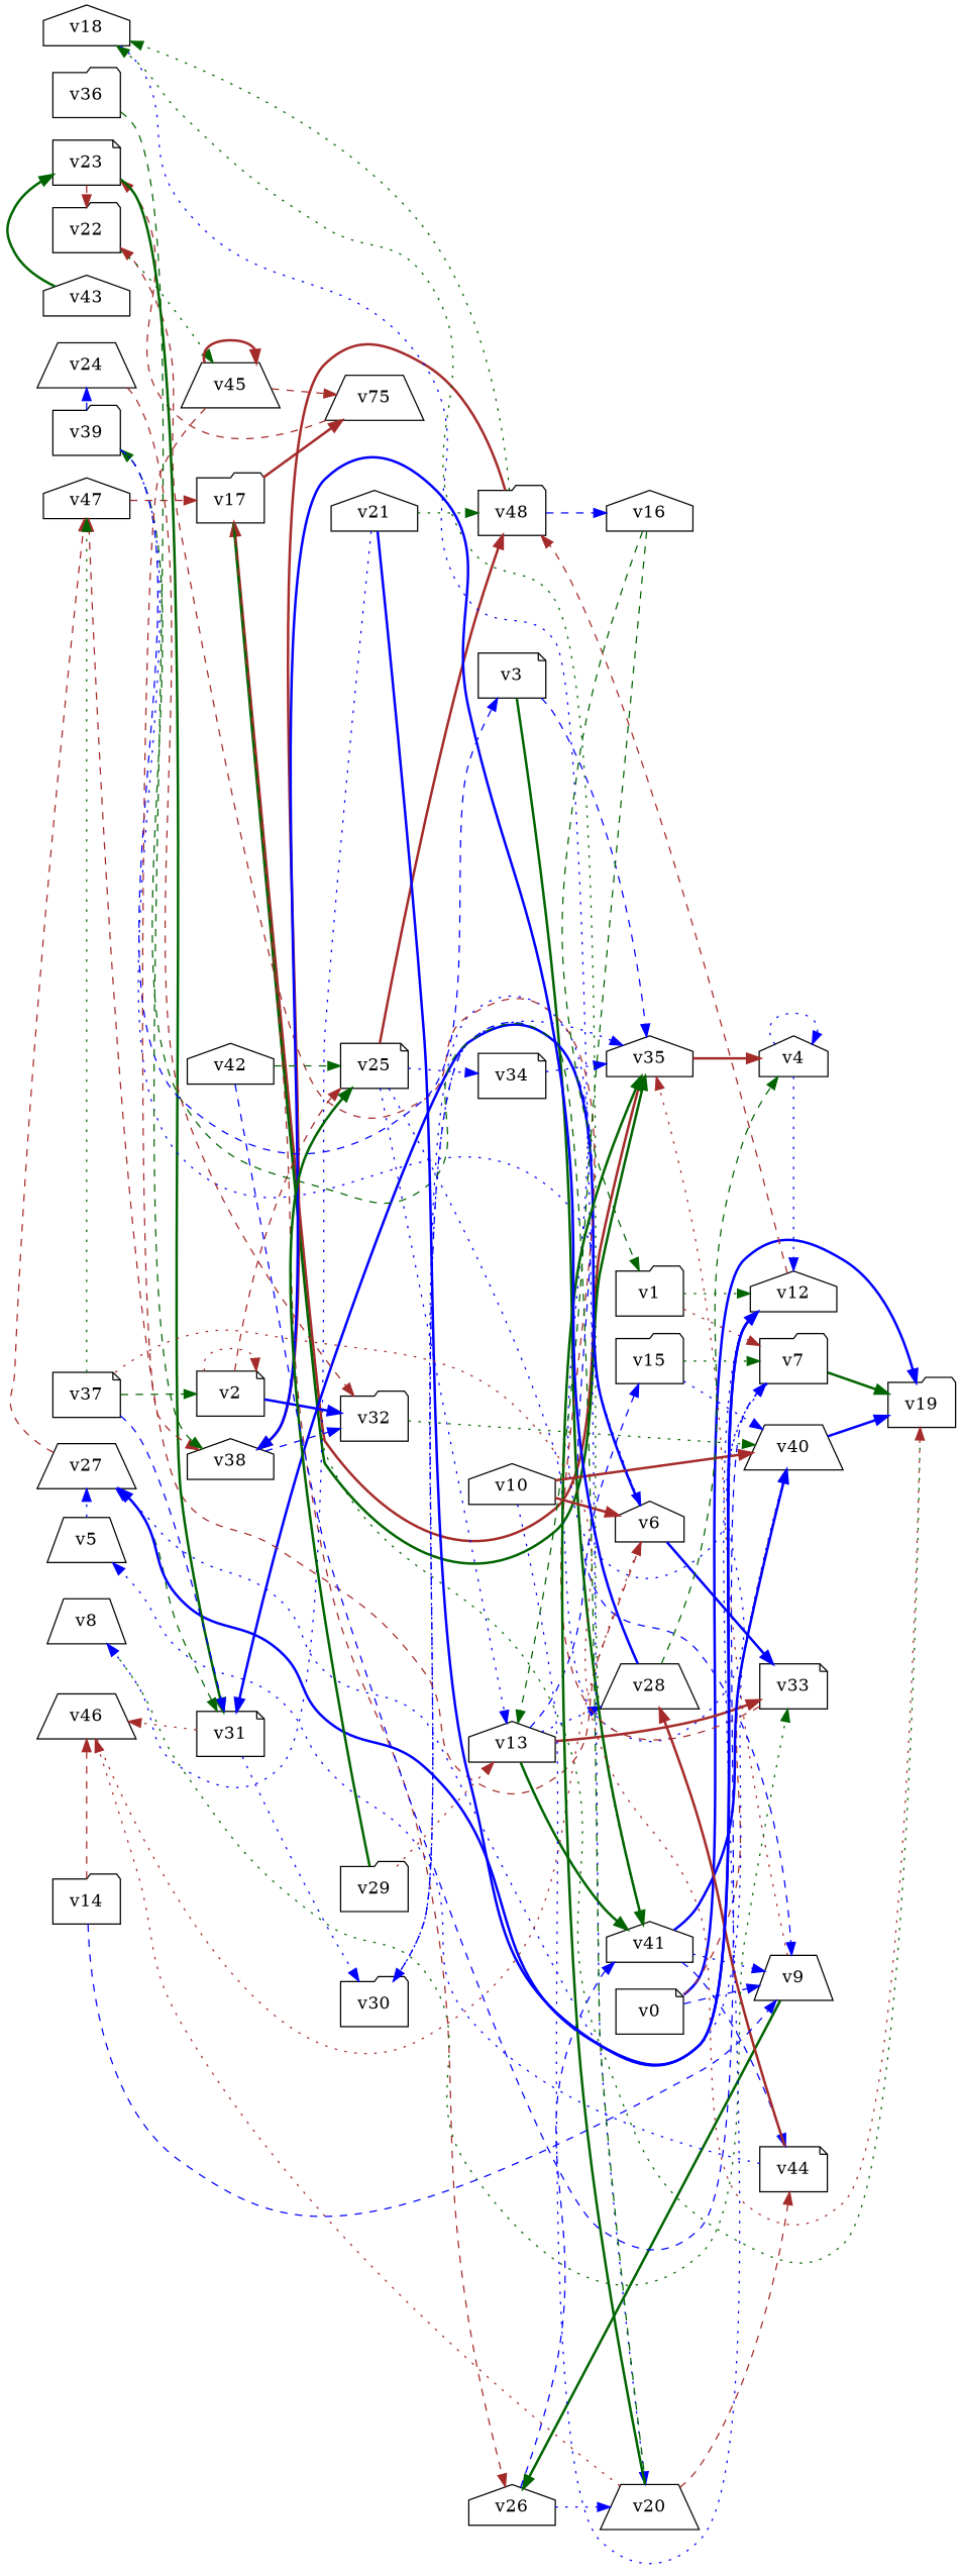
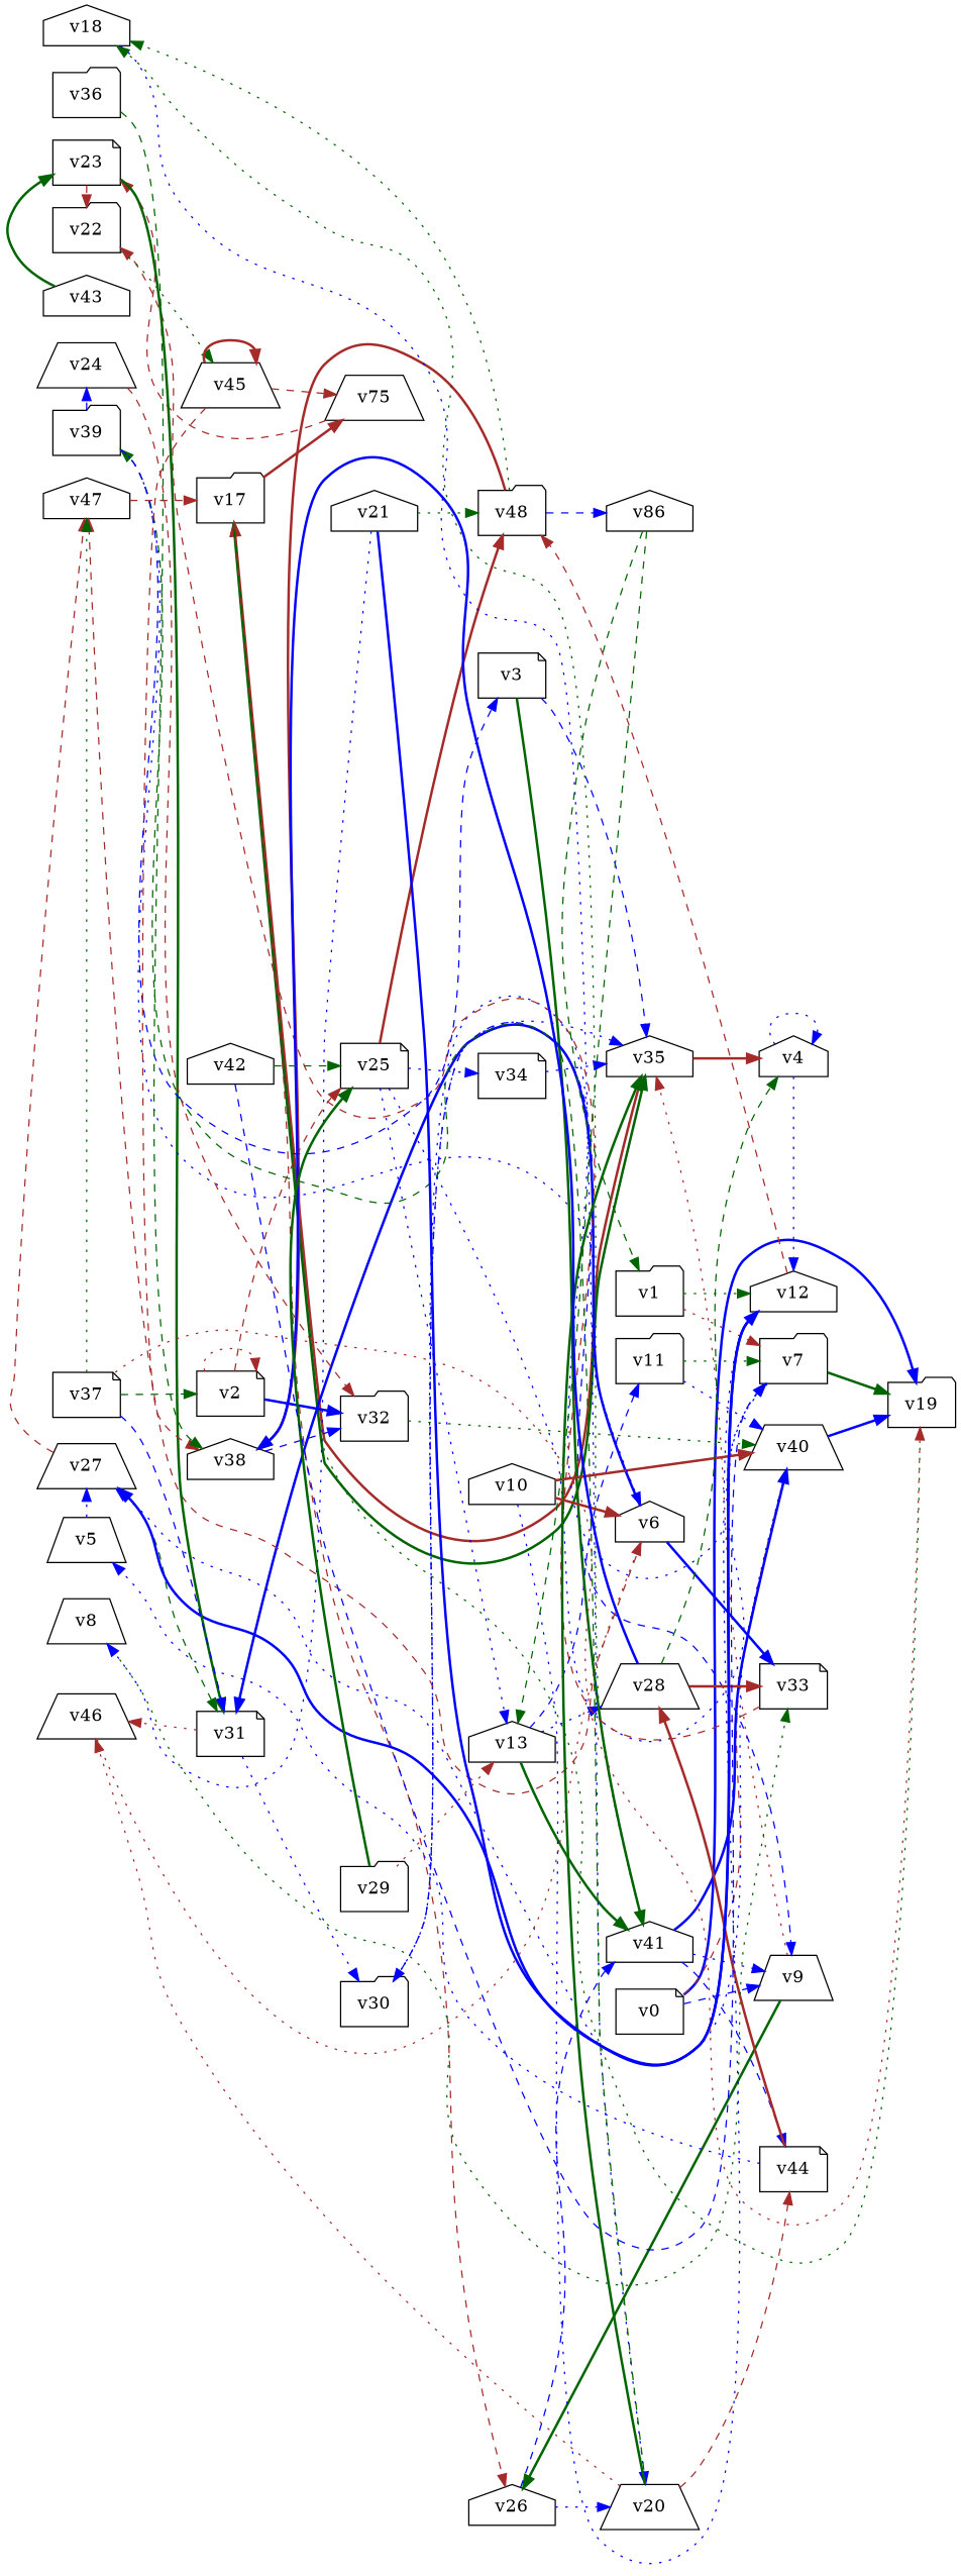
  digraph {
    rankdir=LR
    node [player=1 shape=house]
    edge [color=blue style=dotted]
    v0 [player=0 shape=note]
    v9 [player=0 shape=trapezium]
    v19 [shape=folder]
    v40 [shape=trapezium]
    v35
    v26 [player=0]
    v17 [shape=folder]
    v27 [player=0 shape=trapezium]
    v1 [player=0 shape=folder]
    v7 [player=0 shape=folder]
    v12
    v30 [shape=folder]
    v48 [player=0 shape=folder]
    v2 [player=0 shape=note]
    v25 [player=0 shape=note]
    v32 [shape=folder]
    v13 [player=0]
    v34 [shape=note]
    v3 [shape=note]
    v41 [player=0]
    v4
    v18
    v44 [shape=note]
    v5 [player=0 shape=trapezium]
    v31 [shape=note]
    v47
    v6
    v33 [shape=note]
    v46 [shape=trapezium]
    v22 [shape=folder]
    v8 [shape=trapezium]
    v20 [shape=trapezium]
    v10 [player=0]
-   v11 [shape=folder label=v15]
-   v16
+   v11 [shape=folder]
+   v16 [label=v86]
    v38 [player=0]
    v28 [shape=trapezium]
-   v14 [shape=folder]
    n39 [label=v75 shape=trapezium]
    v23 [shape=note]
    v39 [shape=folder]
    v24 [player=0 shape=trapezium]
    v21
    v45 [player=0 shape=trapezium]
    v29 [shape=folder]
    v36 [shape=folder]
    v37 [player=0 shape=note]
    v42 [player=0]
    v43
    v0 -> v9 [style=dashed]
    v0 -> v19 [constraint="time == 18" style=bold]
    v0 -> v40 [color=brown constraint="time >= 5" style=dashed]
    v9 -> v35 [color=brown constraint="time >= 14"]
    v9 -> v26 [color=darkgreen constraint="time == 9" style=bold]
    v19 -> v17 [color=darkgreen constraint="time % 6 == 2"]
    v40 -> v19 [style=bold]
    v40 -> v27 [constraint="time % 5 == 1"]
    v35 -> v17 [color=brown constraint="(time % 3 == 0) || (time % 5 == 0)" style=bold]
    v35 -> v4 [color=brown style=bold]
    v26 -> v41 [constraint="time >= 12" style=dashed]
    v26 -> v20
    v17 -> v35 [color=darkgreen constraint="time == 12" style=bold]
    v17 -> v26 [color=brown constraint="time % 4 == 0" style=dashed]
    v17 -> n39 [color=brown style=bold]
    v27 -> v31 [color=darkgreen constraint="time == 8" style=dashed]
    v27 -> v47 [color=brown constraint="time <= 7" style=dashed]
    v1 -> v7 [color=brown]
    v1 -> v12 [color=darkgreen]
    v7 -> v19 [color=darkgreen style=bold]
    v7 -> v30 [constraint="time % 3 == 0"]
    v12 -> v27 [constraint="time % 6 == 1" style=bold]
    v12 -> v48 [color=brown constraint="time % 4 == 1" style=dashed]
    v30 -> v9 [constraint="time == 1" style=dashed]
    v30 -> v35 [constraint="time % 3 == 0"]
    v48 -> v18 [color=darkgreen constraint="time == 13"]
    v48 -> v16 [style=dashed]
    v48 -> v38 [color=brown constraint="time == 5" style=bold]
    v2 -> v2 [color=brown]
    v2 -> v25 [color=brown style=dashed]
    v2 -> v32 [style=bold]
    v25 -> v7 [constraint="time % 5 == 0"]
    v25 -> v48 [color=brown style=bold]
    v25 -> v13
    v25 -> v34
    v32 -> v40 [color=darkgreen]
    v13 -> v41 [color=darkgreen style=bold]
-   v13 -> v33 [color=brown style=bold]
+   v28 -> v33 [color=brown style=bold]
    v13 -> v11 [constraint="time <= 11" style=dashed]
    v13 -> v28
    v34 -> v35
    v3 -> v35 [style=dashed]
    v3 -> v41 [color=darkgreen constraint="time % 2 == 0" style=bold]
    v41 -> v9
    v41 -> v40 [style=bold]
    v41 -> v18 [color=darkgreen constraint="time == 18"]
    v41 -> v44 [style=dashed]
    v4 -> v12 [constraint="time == 15"]
    v4 -> v4
    v18 -> v20 [constraint="time % 4 == 3"]
    v44 -> v5 [constraint="time % 4 == 1"]
    v44 -> v28 [color=brown constraint="time % 6 == 1" style=bold]
    v5 -> v27 [constraint="time == 5"]
    v31 -> v30
    v31 -> v46 [color=brown constraint="time == 10"]
    v47 -> v17 [color=brown style=dashed]
    v6 -> v31 [constraint="(time % 2 == 0) || (time % 4 == 2)" style=bold]
    v6 -> v47 [color=brown constraint="time <= 11" style=dashed]
    v6 -> v33 [style=bold]
    v33 -> v22 [color=brown constraint="time >= 8" style=dashed]
    v46 -> v6 [color=brown constraint="time <= 19"]
    v22 -> v45 [color=darkgreen constraint="time % 3 == 0"]
    v8 -> v33 [color=darkgreen constraint="time <= 11"]
    v20 -> v35 [color=darkgreen constraint="time == 4" style=bold]
    v20 -> v44 [color=brown style=dashed]
    v20 -> v46 [color=brown constraint="time == 0"]
    v20 -> v39 [color=darkgreen constraint="time >= 1" style=dashed]
    v10 -> v40 [color=brown style=bold]
    v10 -> v12 [constraint="time >= 5"]
    v10 -> v6 [color=brown style=bold]
    v11 -> v40 [constraint="time == 19"]
    v11 -> v7 [color=darkgreen]
    v16 -> v1 [color=darkgreen constraint="time == 13" style=dashed]
    v16 -> v13 [color=darkgreen constraint="time % 4 == 0" style=dashed]
    v38 -> v32 [style=dashed]
    v28 -> v4 [color=darkgreen constraint="time == 6" style=dashed]
    v28 -> v38 [constraint="(time >= 7) && (time <= 18)" style=bold]
-   v14 -> v9 [constraint="(time % 3 == 1) || (time % 4 == 2)" style=dashed]
-   v14 -> v46 [color=brown constraint="time == 4" style=dashed]
    n39 -> v23 [color=brown constraint="time % 5 == 0" style=dashed]
    v23 -> v31 [color=darkgreen constraint="time % 2 == 1" style=bold]
    v23 -> v22 [color=brown constraint="time == 13" style=dashed]
    v39 -> v3 [constraint="time <= 13" style=dashed]
    v39 -> v6 [constraint="time <= 5"]
    v39 -> v24 [constraint="time == 0" style=dashed]
    v24 -> v32 [color=brown constraint="time <= 17" style=dashed]
    v21 -> v12 [constraint="time == 8" style=bold]
    v21 -> v48 [color=darkgreen]
    v21 -> v8 [constraint="(time >= 10) && (time <= 18)"]
    v45 -> v38 [color=brown constraint="time == 10" style=dashed]
    v45 -> n39 [color=brown style=dashed]
    v45 -> v45 [color=brown style=bold]
    v29 -> v25 [color=darkgreen constraint="time % 3 == 1" style=bold]
    v29 -> v13 [color=brown]
    v36 -> v38 [color=darkgreen constraint="time % 4 == 0" style=dashed]
    v37 -> v19 [color=brown constraint="time == 1"]
    v37 -> v2 [color=darkgreen style=dashed]
    v37 -> v31 [style=dashed]
    v37 -> v47 [color=darkgreen constraint="time <= 21"]
    v42 -> v7 [constraint="time % 5 == 0" style=dashed]
    v42 -> v25 [color=darkgreen style=dashed]
    v43 -> v23 [color=darkgreen constraint="time == 4" style=bold]
  }
